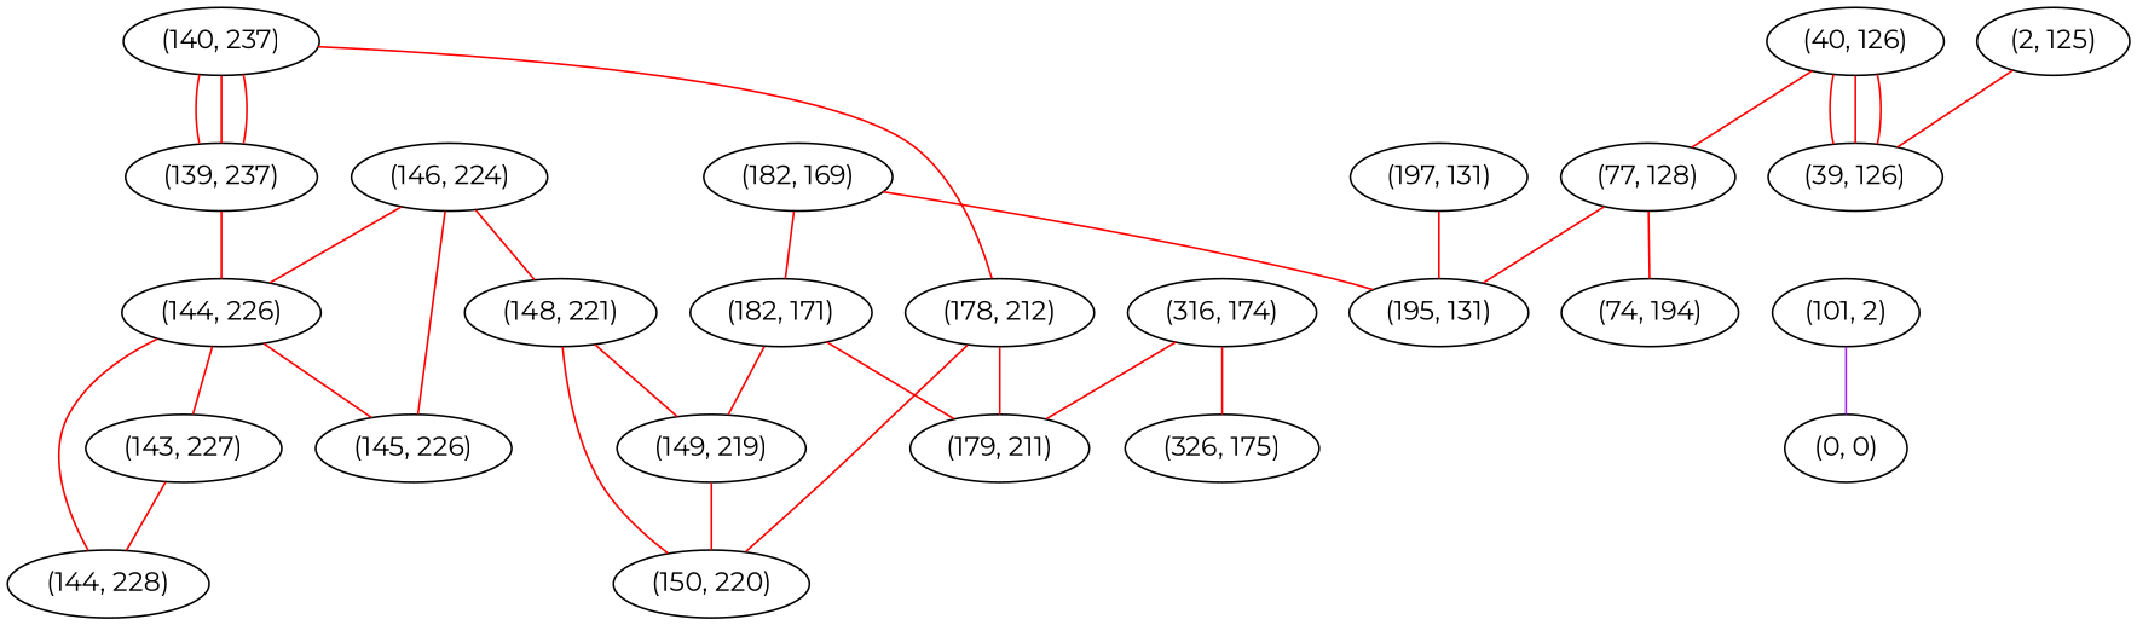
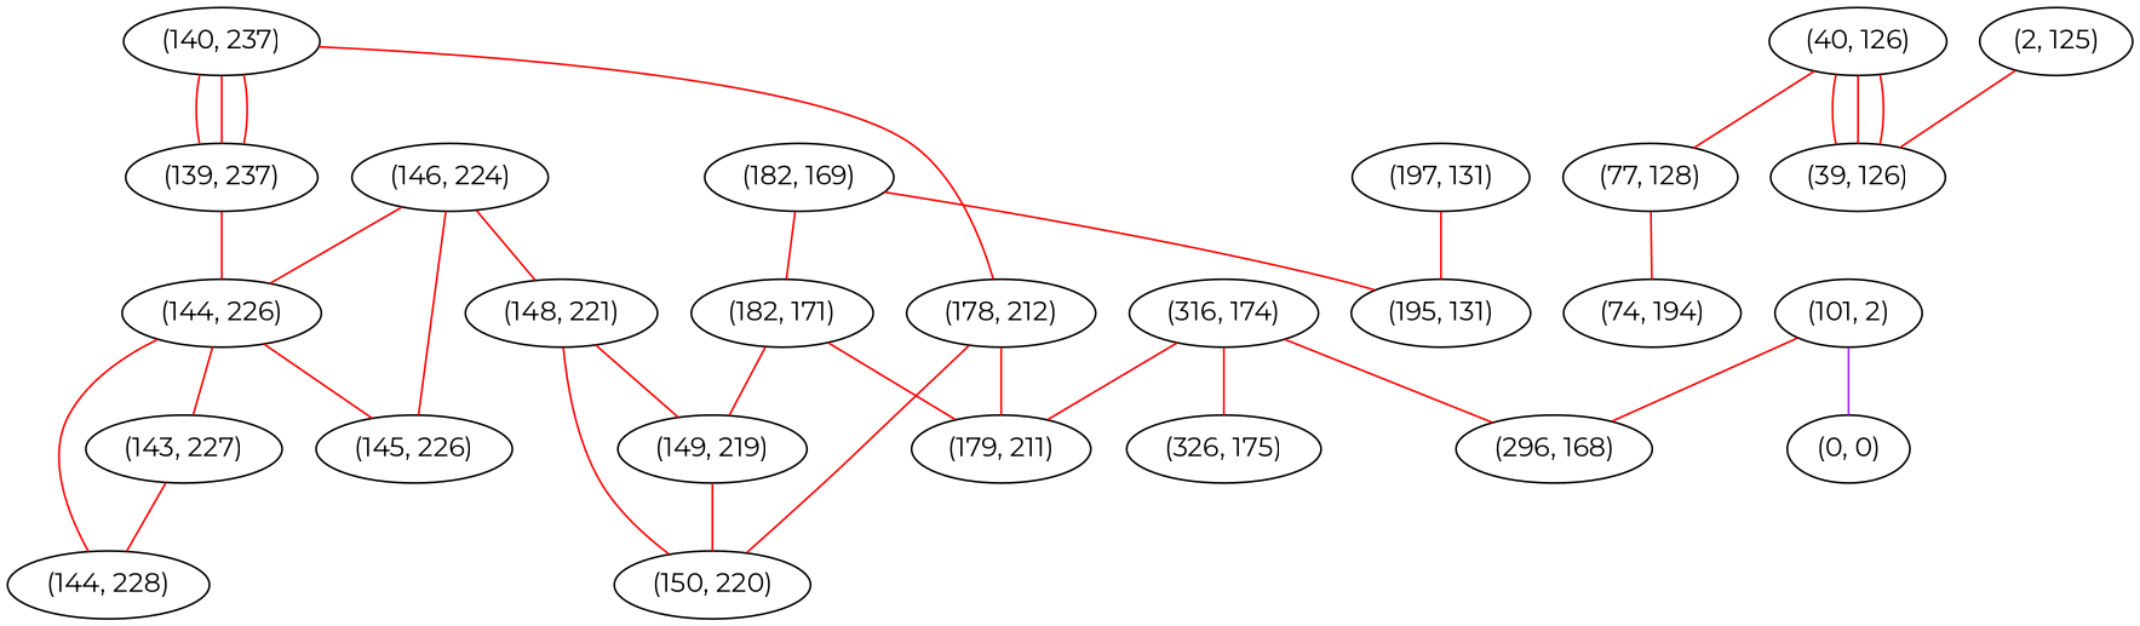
  graph {
    fontname=Montserrat
    node [fontname=Montserrat]
    edge [color=red fontname=Montserrat weight=1]
    "(140, 237)"
    "(178, 212)"
    "(139, 237)"
    "(179, 211)"
    "(150, 220)"
    "(144, 226)"
    "(40, 126)"
    "(77, 128)"
    "(39, 126)"
    "(195, 131)"
    "(74, 194)"
    "(182, 169)"
    "(182, 171)"
    "(149, 219)"
    "(316, 174)"
    "(326, 175)"
+   "(296, 168)"
    "(197, 131)"
    "(146, 224)"
    "(148, 221)"
    "(145, 226)"
    "(143, 227)"
    "(144, 228)"
    "(2, 125)"
    "(101, 2)"
    "(0, 0)"
    "(140, 237)" -- "(178, 212)"
    "(140, 237)" -- "(139, 237)"
    "(140, 237)" -- "(139, 237)"
    "(140, 237)" -- "(139, 237)"
    "(178, 212)" -- "(179, 211)"
    "(178, 212)" -- "(150, 220)"
    "(139, 237)" -- "(144, 226)"
    "(144, 226)" -- "(145, 226)"
    "(144, 226)" -- "(143, 227)"
    "(144, 226)" -- "(144, 228)"
    "(40, 126)" -- "(77, 128)"
    "(40, 126)" -- "(39, 126)"
    "(40, 126)" -- "(39, 126)"
    "(40, 126)" -- "(39, 126)"
-   "(77, 128)" -- "(195, 131)"
    "(77, 128)" -- "(74, 194)"
    "(182, 169)" -- "(195, 131)"
    "(182, 169)" -- "(182, 171)"
    "(182, 171)" -- "(179, 211)"
    "(182, 171)" -- "(149, 219)"
    "(149, 219)" -- "(150, 220)"
    "(316, 174)" -- "(179, 211)"
    "(316, 174)" -- "(326, 175)"
+   "(316, 174)" -- "(296, 168)"
    "(197, 131)" -- "(195, 131)"
    "(146, 224)" -- "(144, 226)"
    "(146, 224)" -- "(148, 221)"
    "(146, 224)" -- "(145, 226)"
    "(148, 221)" -- "(150, 220)"
    "(148, 221)" -- "(149, 219)"
    "(143, 227)" -- "(144, 228)"
    "(2, 125)" -- "(39, 126)"
+   "(101, 2)" -- "(296, 168)"
    "(101, 2)" -- "(0, 0)" [color=purple weight=4]
  }
